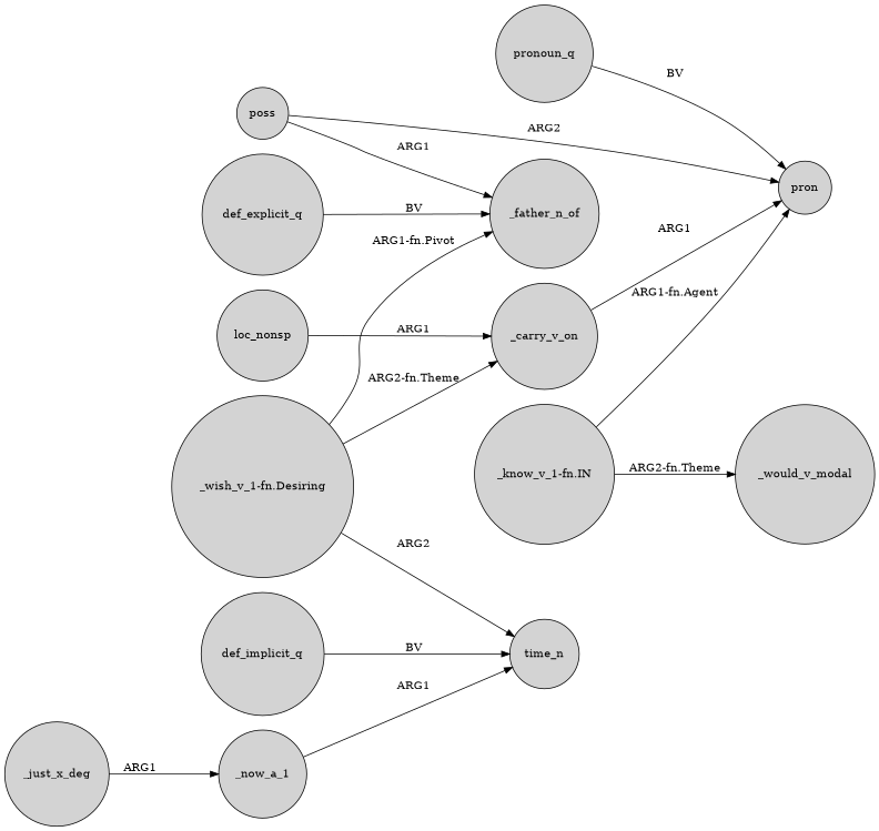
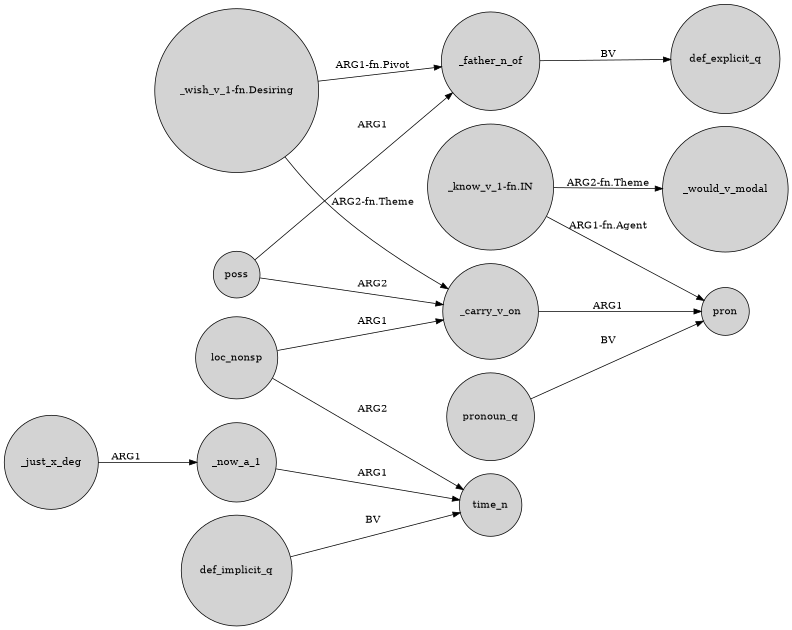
  digraph {
    rankdir=LR
    node [shape=circle style=filled]
    poss
    _father_n_of
    pron
    "_wish_v_1-fn.Desiring"
    _carry_v_on
    "_know_v_1-fn.IN"
    _would_v_modal
    def_explicit_q
    _now_a_1
    time_n
    loc_nonsp
    _just_x_deg
    def_implicit_q
    pronoun_q
    poss -> _father_n_of [label=ARG1]
-   poss -> pron [label=ARG2]
+   poss -> _carry_v_on [label=ARG2]
    "_wish_v_1-fn.Desiring" -> _father_n_of [label="ARG1-fn.Pivot"]
    "_wish_v_1-fn.Desiring" -> _carry_v_on [label="ARG2-fn.Theme"]
    _carry_v_on -> pron [label=ARG1]
    "_know_v_1-fn.IN" -> pron [label="ARG1-fn.Agent"]
    "_know_v_1-fn.IN" -> _would_v_modal [label="ARG2-fn.Theme"]
-   def_explicit_q -> _father_n_of [label=BV]
+   _father_n_of -> def_explicit_q [label=BV]
    _now_a_1 -> time_n [label=ARG1]
    loc_nonsp -> _carry_v_on [label=ARG1]
-   "_wish_v_1-fn.Desiring" -> time_n [label=ARG2]
+   loc_nonsp -> time_n [label=ARG2]
    _just_x_deg -> _now_a_1 [label=ARG1]
    def_implicit_q -> time_n [label=BV]
    pronoun_q -> pron [label=BV]
  }
